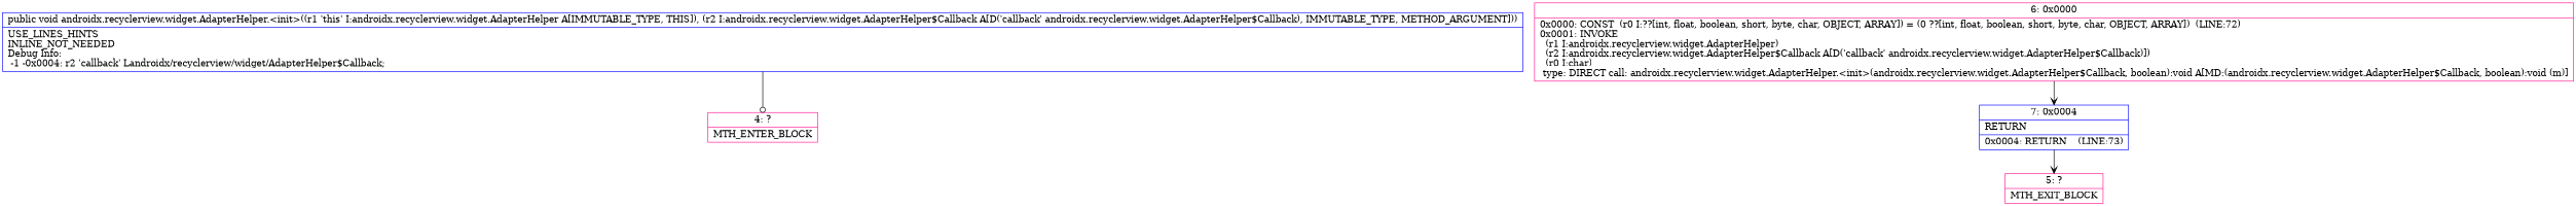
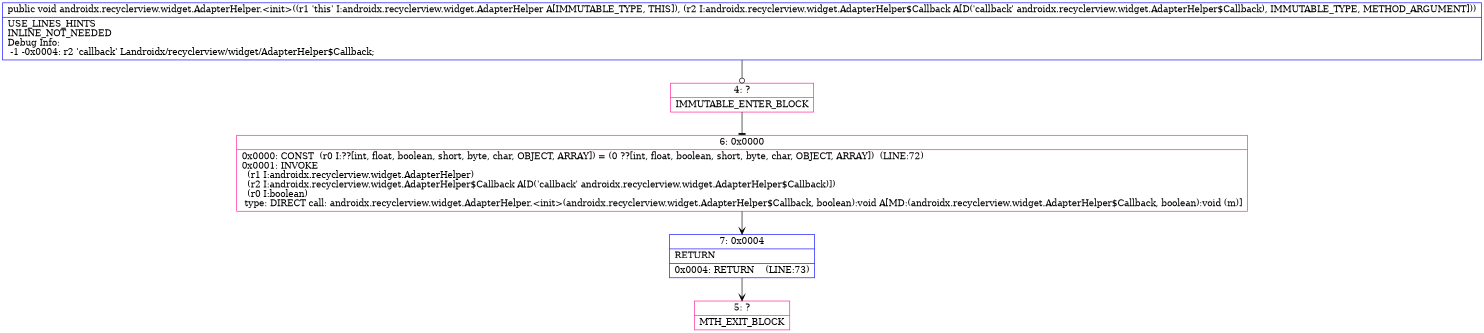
  digraph {
    node [color=deeppink shape=record]
    edge [arrowhead=vee]
-   n1 [label="{4\:\ ?|MTH_ENTER_BLOCK\l}"]
-   n2 [label="{6\:\ 0x0000|0x0000: CONST  (r0 I:??[int, float, boolean, short, byte, char, OBJECT, ARRAY]) = (0 ??[int, float, boolean, short, byte, char, OBJECT, ARRAY])  (LINE:72)\l0x0001: INVOKE  \l  (r1 I:androidx.recyclerview.widget.AdapterHelper)\l  (r2 I:androidx.recyclerview.widget.AdapterHelper$Callback A[D('callback' androidx.recyclerview.widget.AdapterHelper$Callback)])\l  (r0 I:char)\l type: DIRECT call: androidx.recyclerview.widget.AdapterHelper.\<init\>(androidx.recyclerview.widget.AdapterHelper$Callback, boolean):void A[MD:(androidx.recyclerview.widget.AdapterHelper$Callback, boolean):void (m)]\l}"]
+   n1 [label="{4\:\ ?|IMMUTABLE_ENTER_BLOCK\l}"]
+   n2 [label="{6\:\ 0x0000|0x0000: CONST  (r0 I:??[int, float, boolean, short, byte, char, OBJECT, ARRAY]) = (0 ??[int, float, boolean, short, byte, char, OBJECT, ARRAY])  (LINE:72)\l0x0001: INVOKE  \l  (r1 I:androidx.recyclerview.widget.AdapterHelper)\l  (r2 I:androidx.recyclerview.widget.AdapterHelper$Callback A[D('callback' androidx.recyclerview.widget.AdapterHelper$Callback)])\l  (r0 I:boolean)\l type: DIRECT call: androidx.recyclerview.widget.AdapterHelper.\<init\>(androidx.recyclerview.widget.AdapterHelper$Callback, boolean):void A[MD:(androidx.recyclerview.widget.AdapterHelper$Callback, boolean):void (m)]\l}"]
    n3 [color=blue label="{7\:\ 0x0004|RETURN\l|0x0004: RETURN    (LINE:73)\l}"]
    n4 [label="{5\:\ ?|MTH_EXIT_BLOCK\l}"]
    n5 [color=blue label="{public void androidx.recyclerview.widget.AdapterHelper.\<init\>((r1 'this' I:androidx.recyclerview.widget.AdapterHelper A[IMMUTABLE_TYPE, THIS]), (r2 I:androidx.recyclerview.widget.AdapterHelper$Callback A[D('callback' androidx.recyclerview.widget.AdapterHelper$Callback), IMMUTABLE_TYPE, METHOD_ARGUMENT]))  | USE_LINES_HINTS\lINLINE_NOT_NEEDED\lDebug Info:\l  \-1 \-0x0004: r2 'callback' Landroidx\/recyclerview\/widget\/AdapterHelper$Callback;\l}"]
+   n1 -> n2 [arrowhead=tee]
    n2 -> n3
    n3 -> n4
    n5 -> n1 [arrowhead=odot]
  }
